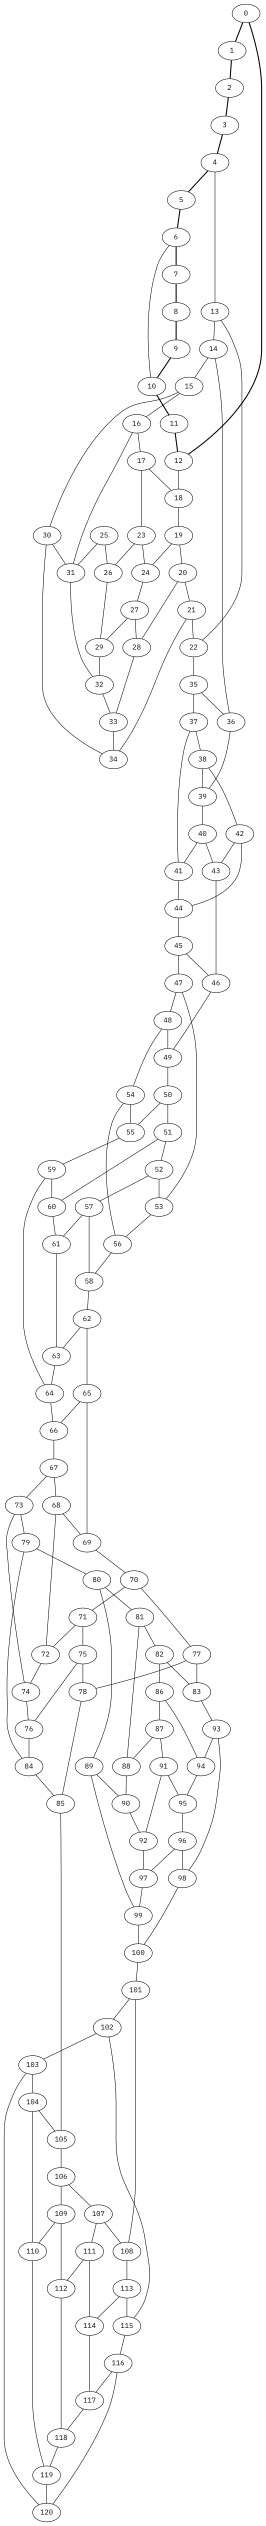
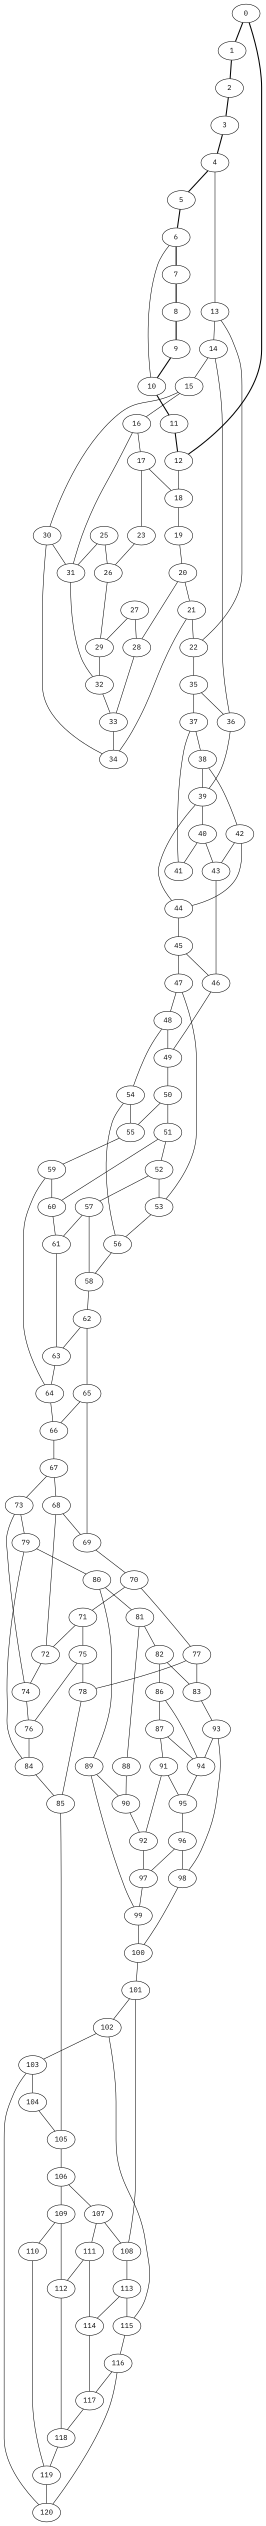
  graph {
    fontname="IBM Plex Mono"
    node [fontname="IBM Plex Mono"]
    edge [fontname="IBM Plex Mono"]
    0
    1
    12
    2
    18
    3
    19
    4
    5
    13
    6
    14
    22
    7
    10
    15
    36
    35
    8
    11
    9
-   24
    20
    16
    30
    39
    37
    17
    31
    34
    40
    23
    25
    26
    32
    29
    27
    21
    28
    33
    38
    41
    42
    44
    43
    45
    46
    49
    47
    50
    48
    53
    54
    56
    55
    51
    58
    59
    52
    60
    57
    61
    64
    63
    62
    66
    65
    69
    67
    70
    68
    73
    71
    77
    72
    74
    79
    76
    84
    80
    75
    78
    83
    85
    93
    81
    89
    105
    94
    98
    106
    82
    88
    90
    99
    86
    92
    100
    87
    91
    95
    107
    109
    96
    97
    101
    102
    108
    103
    115
    113
    104
    120
    116
    114
    110
    117
    119
    111
    112
    118
    0 -- 1 [style=bold]
    0 -- 12 [style=bold]
    1 -- 2 [style=bold]
    12 -- 18
    2 -- 3 [style=bold]
    18 -- 19
    3 -- 4 [style=bold]
-   19 -- 24
    19 -- 20
    4 -- 5 [style=bold]
    4 -- 13
    5 -- 6 [style=bold]
    13 -- 14
    13 -- 22
    6 -- 7 [style=bold]
    6 -- 10
    14 -- 15
    14 -- 36
    22 -- 35
    7 -- 8 [style=bold]
    10 -- 11 [style=bold]
    15 -- 16
    15 -- 30
    36 -- 39
    35 -- 36
    35 -- 37
    8 -- 9 [style=bold]
    11 -- 12 [style=bold]
    9 -- 10 [style=bold]
-   24 -- 27
    20 -- 21
    20 -- 28
    16 -- 17
    16 -- 31
    30 -- 31
    30 -- 34
    39 -- 40
    37 -- 38
    37 -- 41
    17 -- 18
    17 -- 23
    31 -- 32
    40 -- 41
    40 -- 43
-   23 -- 24
    23 -- 26
    25 -- 31
    25 -- 26
    26 -- 29
    32 -- 33
    29 -- 32
    27 -- 29
    27 -- 28
    21 -- 22
    21 -- 34
    28 -- 33
    33 -- 34
    38 -- 39
    38 -- 42
-   41 -- 44
+   39 -- 44
    42 -- 44
    42 -- 43
    44 -- 45
    43 -- 46
    45 -- 46
    45 -- 47
    46 -- 49
    49 -- 50
    47 -- 48
    47 -- 53
    50 -- 55
    50 -- 51
    48 -- 49
    48 -- 54
    53 -- 56
    54 -- 56
    54 -- 55
    56 -- 58
    55 -- 59
    51 -- 52
    51 -- 60
    58 -- 62
    59 -- 60
    59 -- 64
    52 -- 53
    52 -- 57
    60 -- 61
    57 -- 58
    57 -- 61
    61 -- 63
    64 -- 66
    63 -- 64
    62 -- 63
    62 -- 65
    66 -- 67
    65 -- 66
    65 -- 69
    69 -- 70
    67 -- 68
    67 -- 73
    70 -- 71
    70 -- 77
    68 -- 69
    68 -- 72
    73 -- 74
    73 -- 79
    71 -- 72
    71 -- 75
    77 -- 78
    77 -- 83
    72 -- 74
    74 -- 76
    79 -- 84
    79 -- 80
    76 -- 84
    84 -- 85
    80 -- 81
    80 -- 89
    75 -- 76
    75 -- 78
    78 -- 85
    83 -- 93
    85 -- 105
    93 -- 94
    93 -- 98
    81 -- 82
    81 -- 88
    89 -- 90
    89 -- 99
    105 -- 106
    94 -- 95
    98 -- 100
    106 -- 107
    106 -- 109
    82 -- 83
    82 -- 86
    88 -- 90
    90 -- 92
    99 -- 100
    86 -- 94
    86 -- 87
    92 -- 97
    100 -- 101
-   87 -- 88
+   87 -- 94
    87 -- 91
    91 -- 92
    91 -- 95
    95 -- 96
    107 -- 108
    107 -- 111
    109 -- 110
    109 -- 112
    96 -- 98
    96 -- 97
    97 -- 99
    101 -- 102
    101 -- 108
    102 -- 103
    102 -- 115
    108 -- 113
    103 -- 104
    103 -- 120
    115 -- 116
    113 -- 115
    113 -- 114
    104 -- 105
-   104 -- 110
    116 -- 120
    116 -- 117
    114 -- 117
    110 -- 119
    117 -- 118
    119 -- 120
    111 -- 114
    111 -- 112
    112 -- 118
    118 -- 119
  }
